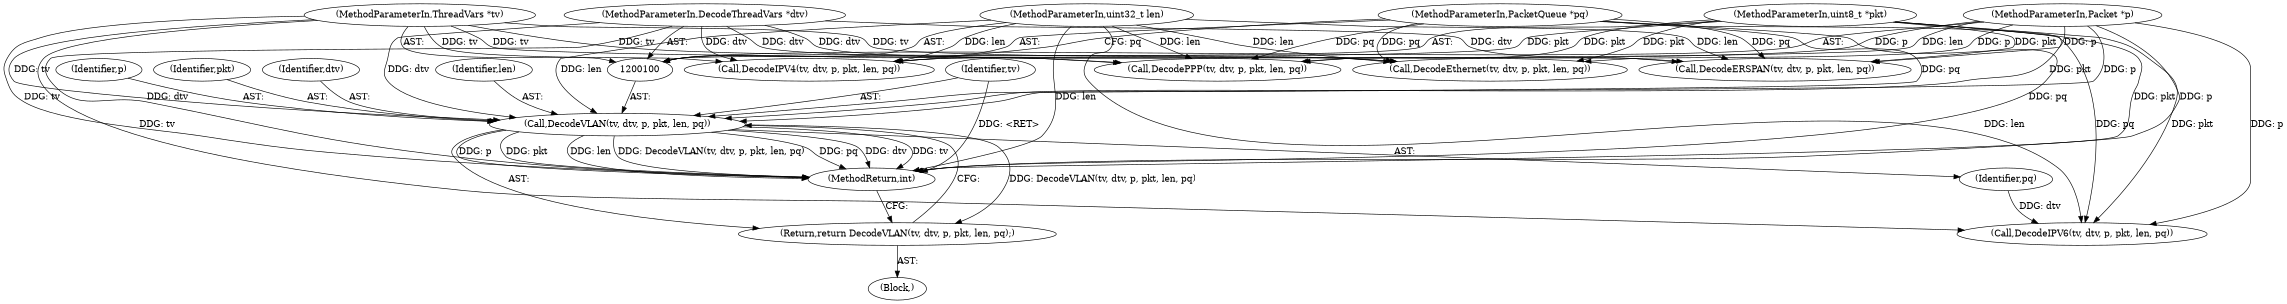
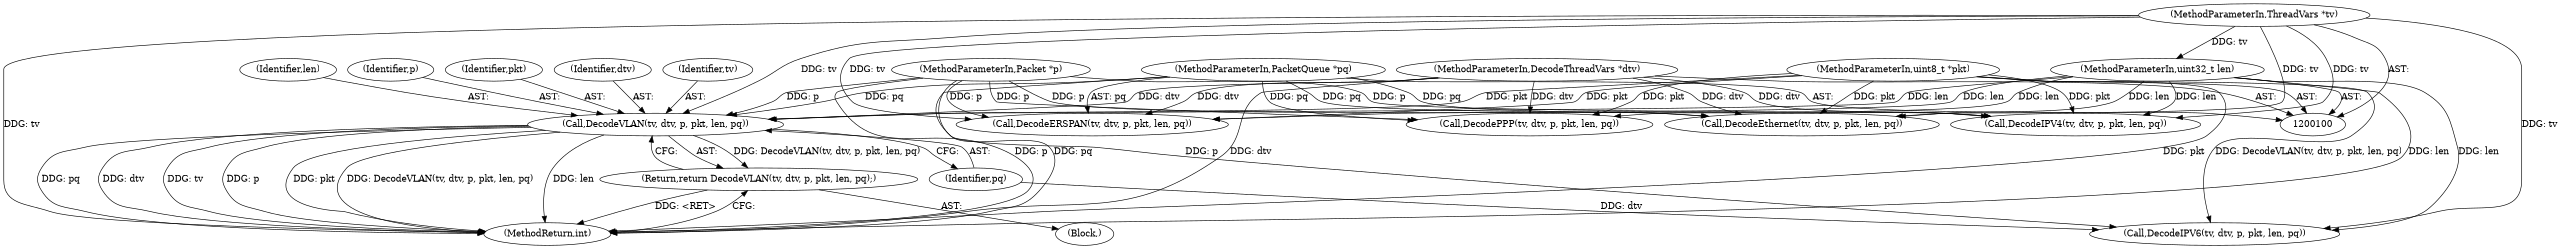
  digraph {
    n1 [label="(Call,DecodeVLAN(tv, dtv, p, pkt, len, pq))"]
    n2 [label="(Return,return DecodeVLAN(tv, dtv, p, pkt, len, pq);)"]
    n3 [label="(Identifier,pq)"]
    n4 [label="(MethodReturn,int)"]
    n5 [label="(Block,)"]
    n6 [label="(Call,DecodeIPV6(tv, dtv, p, pkt, len, pq))"]
    n7 [label="(MethodParameterIn,ThreadVars *tv)"]
    n8 [label="(Call,DecodeERSPAN(tv, dtv, p, pkt, len, pq))"]
    n9 [label="(Call,DecodeEthernet(tv, dtv, p, pkt, len, pq))"]
    n10 [label="(Call,DecodePPP(tv, dtv, p, pkt, len, pq))"]
    n11 [label="(Call,DecodeIPV4(tv, dtv, p, pkt, len, pq))"]
    n12 [label=1200100]
    n13 [label="(MethodParameterIn,DecodeThreadVars *dtv)"]
    n14 [label="(MethodParameterIn,Packet *p)"]
    n15 [label="(MethodParameterIn,uint8_t *pkt)"]
    n16 [label="(MethodParameterIn,uint32_t len)"]
    n17 [label="(MethodParameterIn,PacketQueue *pq)"]
    n18 [label="(Identifier,len)"]
    n19 [label="(Identifier,p)"]
    n20 [label="(Identifier,pkt)"]
    n21 [label="(Identifier,dtv)"]
    n22 [label="(Identifier,tv)"]
    n1 -> n2 [label="AST: "]
    n1 -> n2 [label="DDG: DecodeVLAN(tv, dtv, p, pkt, len, pq)"]
-   n1 -> n3 [label="AST: "]
+   n1 -> n3 [label="CFG: "]
    n1 -> n4 [label="DDG: DecodeVLAN(tv, dtv, p, pkt, len, pq)"]
    n1 -> n4 [label="DDG: pq"]
    n1 -> n4 [label="DDG: dtv"]
    n1 -> n4 [label="DDG: tv"]
    n1 -> n4 [label="DDG: p"]
    n1 -> n4 [label="DDG: pkt"]
    n1 -> n4 [label="DDG: len"]
    n2 -> n1 [label="CFG: "]
-   n22 -> n4 [label="DDG: <RET>"]
+   n2 -> n4 [label="DDG: <RET>"]
    n2 -> n5 [label="AST: "]
-   n12 -> n1 [label="AST: "]
+   n3 -> n1 [label="AST: "]
    n3 -> n6 [label="DDG: dtv"]
    n4 -> n2 [label="CFG: "]
    n7 -> n1 [label="DDG: tv"]
    n7 -> n4 [label="DDG: tv"]
    n7 -> n6 [label="DDG: tv"]
    n7 -> n8 [label="DDG: tv"]
    n7 -> n9 [label="DDG: tv"]
-   n7 -> n10 [label="DDG: tv"]
+   n7 -> n16 [label="DDG: tv"]
    n7 -> n11 [label="DDG: tv"]
    n7 -> n12 [label="AST: "]
    n13 -> n1 [label="DDG: dtv"]
    n13 -> n4 [label="DDG: dtv"]
    n13 -> n8 [label="DDG: dtv"]
    n13 -> n9 [label="DDG: dtv"]
    n13 -> n10 [label="DDG: dtv"]
    n13 -> n11 [label="DDG: dtv"]
    n13 -> n12 [label="AST: "]
    n14 -> n1 [label="DDG: p"]
    n14 -> n4 [label="DDG: p"]
    n14 -> n6 [label="DDG: p"]
    n14 -> n8 [label="DDG: p"]
    n14 -> n9 [label="DDG: p"]
-   n14 -> n10 [label="DDG: len"]
+   n14 -> n10 [label="DDG: p"]
    n14 -> n11 [label="DDG: p"]
-   n14 -> n12 [label="AST: "]
    n15 -> n1 [label="DDG: pkt"]
    n15 -> n4 [label="DDG: pkt"]
-   n15 -> n6 [label="DDG: pkt"]
+   n15 -> n6 [label="DDG: DecodeVLAN(tv, dtv, p, pkt, len, pq)"]
    n15 -> n8 [label="DDG: pkt"]
    n15 -> n9 [label="DDG: pkt"]
    n15 -> n10 [label="DDG: pkt"]
    n15 -> n11 [label="DDG: pkt"]
    n15 -> n12 [label="AST: "]
    n16 -> n1 [label="DDG: len"]
    n16 -> n4 [label="DDG: len"]
    n16 -> n6 [label="DDG: len"]
    n16 -> n8 [label="DDG: len"]
    n16 -> n9 [label="DDG: len"]
    n16 -> n10 [label="DDG: len"]
    n16 -> n11 [label="DDG: len"]
    n16 -> n12 [label="AST: "]
    n17 -> n1 [label="DDG: pq"]
    n17 -> n4 [label="DDG: pq"]
-   n17 -> n6 [label="DDG: pq"]
-   n17 -> n8 [label="DDG: pq"]
+   n17 -> n8 [label="AST: pq"]
    n17 -> n9 [label="DDG: pq"]
    n17 -> n10 [label="DDG: pq"]
-   n17 -> n11 [label="CFG: pq"]
+   n17 -> n11 [label="DDG: pq"]
    n17 -> n12 [label="AST: "]
    n18 -> n1 [label="AST: "]
    n19 -> n1 [label="AST: "]
    n20 -> n1 [label="AST: "]
    n21 -> n1 [label="AST: "]
    n22 -> n1 [label="AST: "]
  }
